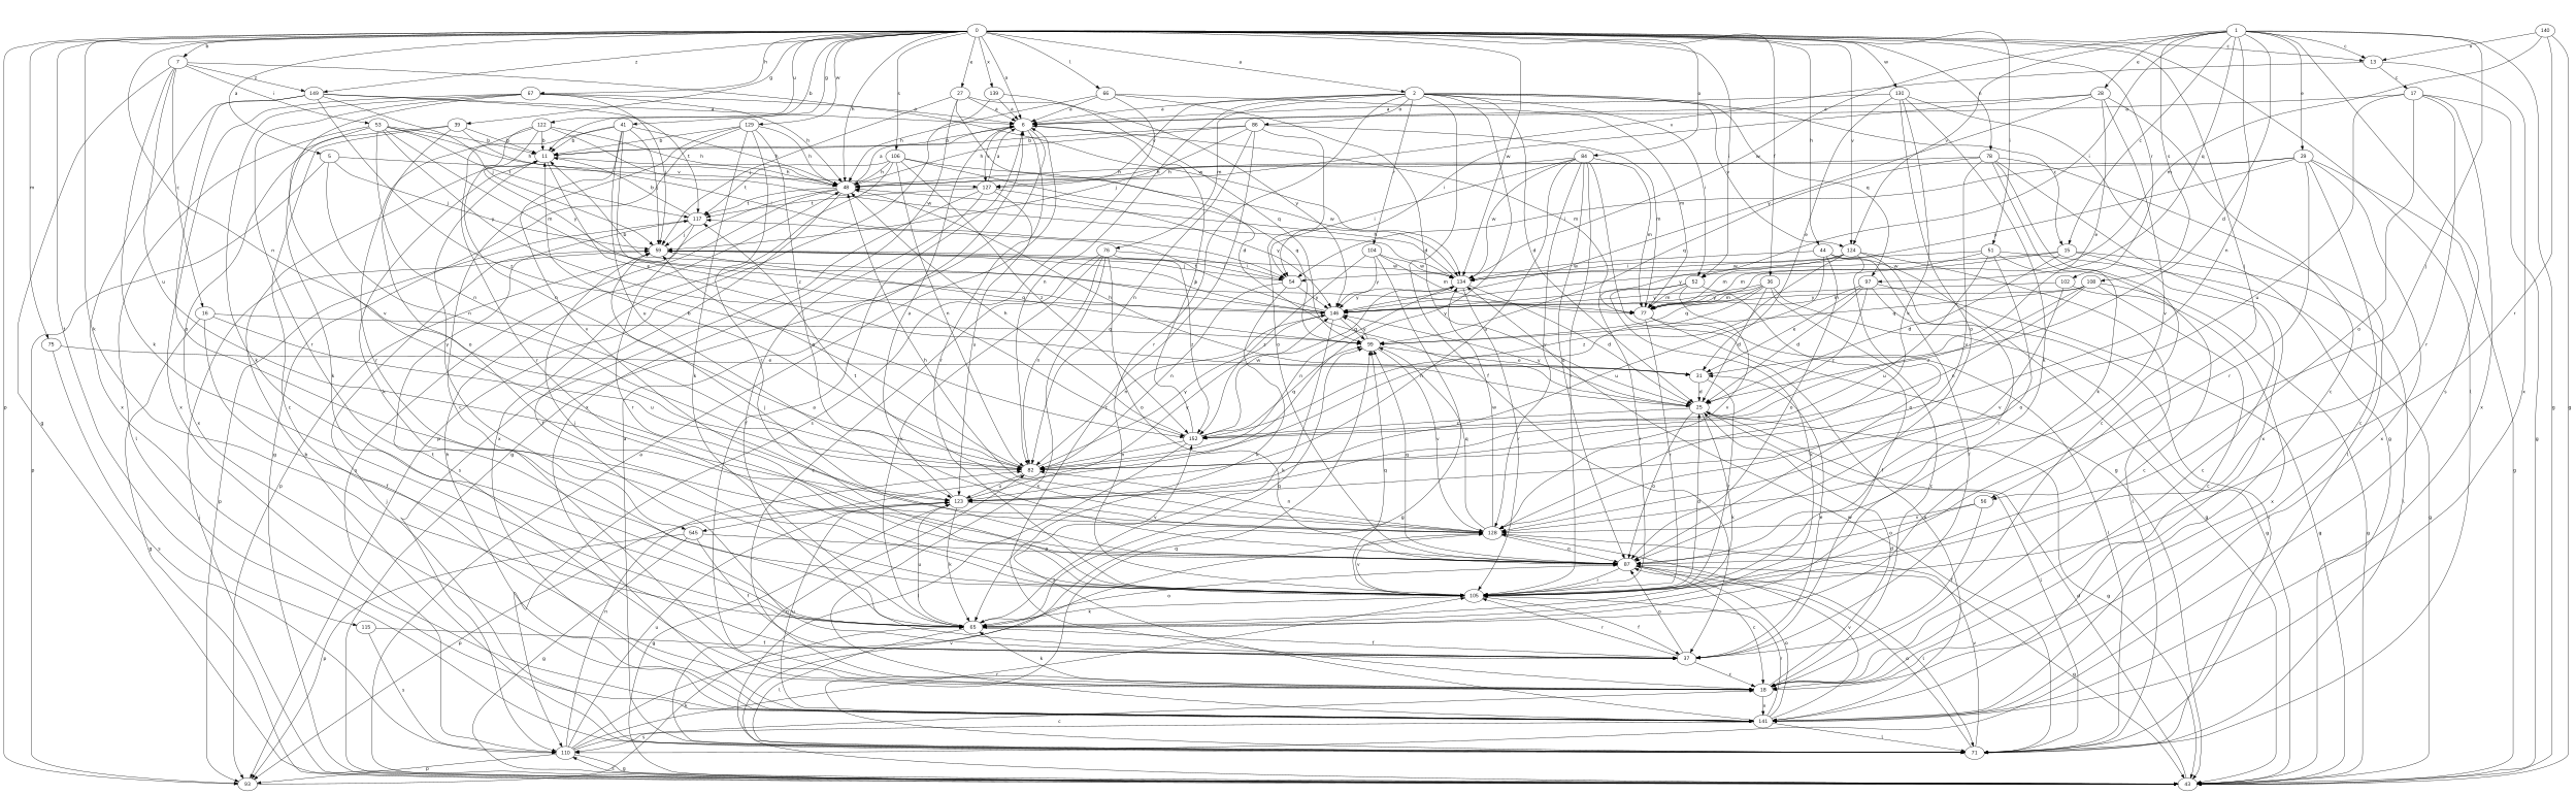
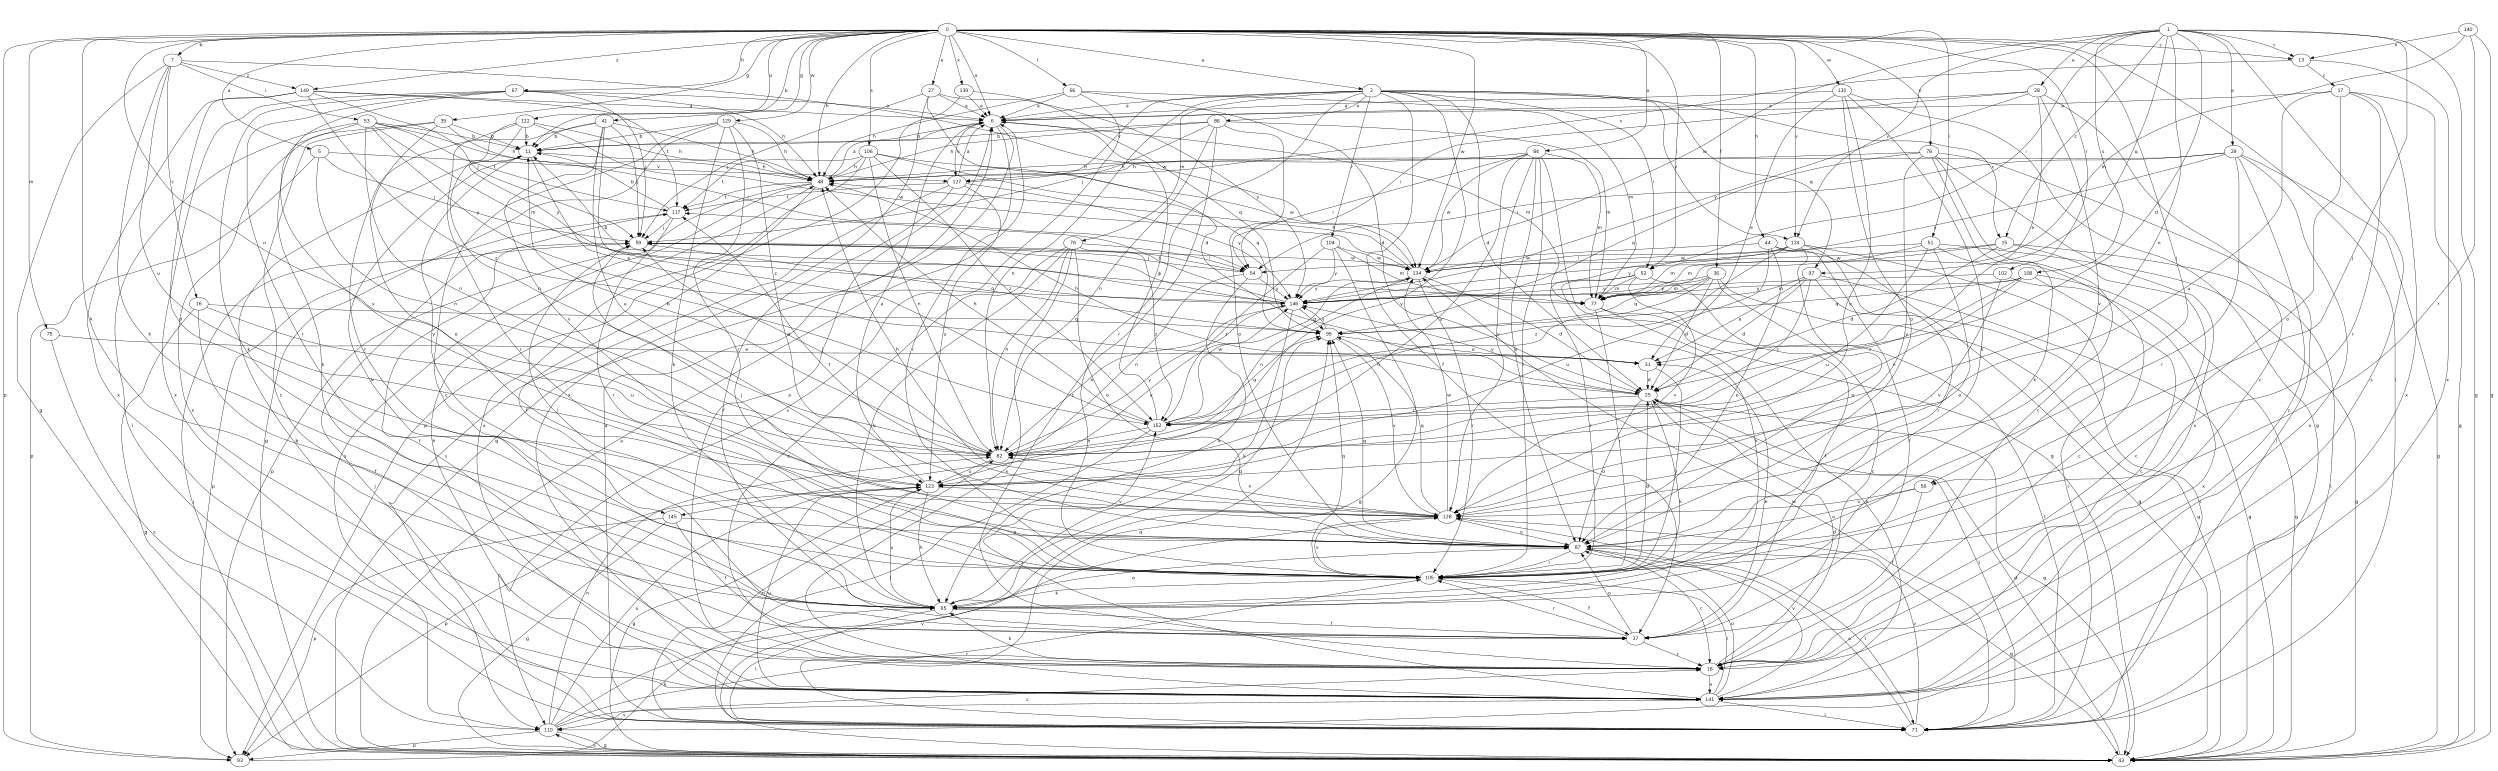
  strict digraph {
    fontname=Nunito
    node [fontname=Nunito]
    edge [fontname=Nunito]
    0
    2
    5
    6
    7
    11
    13
    27
    36
    39
    41
    44
    n13 [label=67]
    48
    51
    52
    56
    65
    66
    71
    75
    78
    82
    84
    93
    102
    106
-   115
    122
    124
    129
    130
    134
    139
    149
    15
    25
    97
    37
    76
    86
    104
    105
    127
-   145 [label=545]
+   145
    59
    43
    77
    16
    53
    123
    31
    17
    141
    146
    18
    99
    87
    54
    152
    128
    110
    117
    1
    28
    29
    108
    140
    0 -> 2 [label=a]
    0 -> 5 [label=a]
    0 -> 6 [label=a]
    0 -> 7 [label=b]
    0 -> 11 [label=b]
    0 -> 13 [label=c]
    0 -> 27 [label=e]
    0 -> 36 [label=f]
    0 -> 39 [label=g]
    0 -> 41 [label=g]
    0 -> 44 [label=h]
    0 -> n13 [label=h]
    0 -> 48 [label=h]
    0 -> 51 [label=i]
    0 -> 52 [label=i]
    0 -> 56 [label=j]
    0 -> 65 [label=k]
    0 -> 66 [label=l]
    0 -> 71 [label=l]
    0 -> 75 [label=m]
    0 -> 78 [label=n]
    0 -> 82 [label=n]
    0 -> 84 [label=o]
    0 -> 93 [label=p]
    0 -> 102 [label=r]
    0 -> 106 [label=s]
-   0 -> 115 [label=t]
    0 -> 122 [label=u]
    0 -> 124 [label=v]
    0 -> 129 [label=w]
    0 -> 130 [label=w]
    0 -> 134 [label=w]
    0 -> 139 [label=x]
    0 -> 149 [label=z]
    2 -> 6 [label=a]
    2 -> 52 [label=i]
    2 -> 82 [label=n]
    2 -> 124 [label=v]
    2 -> 15 [label=c]
    2 -> 25 [label=d]
    2 -> 97 [label=q]
    2 -> 37 [label=f]
    2 -> 76 [label=m]
    2 -> 86 [label=o]
    2 -> 104 [label=r]
    2 -> 105 [label=r]
    2 -> 127 [label=v]
    2 -> 145 [label=y]
    5 -> 82 [label=n]
    5 -> 93 [label=p]
    5 -> 127 [label=v]
    5 -> 59 [label=j]
    6 -> 11 [label=b]
    6 -> 105 [label=r]
    6 -> 127 [label=v]
    6 -> 43 [label=g]
    6 -> 77 [label=m]
    7 -> 65 [label=k]
    7 -> 134 [label=w]
    7 -> 149 [label=z]
    7 -> 43 [label=g]
    7 -> 16 [label=c]
    7 -> 53 [label=i]
    7 -> 123 [label=u]
    11 -> 48 [label=h]
    11 -> 65 [label=k]
    11 -> 145 [label=y]
    11 -> 31 [label=e]
    13 -> 127 [label=v]
    13 -> 17 [label=c]
    13 -> 141 [label=x]
    27 -> 6 [label=a]
    27 -> 25 [label=d]
    27 -> 59 [label=j]
    27 -> 141 [label=x]
    27 -> 146 [label=y]
    36 -> 82 [label=n]
    36 -> 25 [label=d]
    36 -> 43 [label=g]
    36 -> 77 [label=m]
    36 -> 146 [label=y]
    36 -> 18 [label=c]
    36 -> 99 [label=q]
    39 -> 11 [label=b]
    39 -> 141 [label=x]
    39 -> 18 [label=c]
    39 -> 87 [label=o]
    39 -> 54 [label=i]
    41 -> 11 [label=b]
    41 -> 48 [label=h]
    41 -> 105 [label=r]
    41 -> 59 [label=j]
    41 -> 123 [label=u]
    41 -> 152 [label=z]
    41 -> 128 [label=v]
    44 -> 134 [label=w]
    44 -> 37 [label=f]
    44 -> 43 [label=g]
    44 -> 123 [label=u]
    44 -> 87 [label=o]
    n13 -> 6 [label=a]
    n13 -> 48 [label=h]
    n13 -> 65 [label=k]
    n13 -> 105 [label=r]
    n13 -> 59 [label=j]
    n13 -> 141 [label=x]
    n13 -> 128 [label=v]
    48 -> 6 [label=a]
    48 -> 93 [label=p]
    48 -> 37 [label=f]
    48 -> 110 [label=s]
    48 -> 117 [label=t]
    51 -> 134 [label=w]
    51 -> 43 [label=g]
    51 -> 123 [label=u]
    51 -> 146 [label=y]
    51 -> 18 [label=c]
    51 -> 87 [label=o]
    52 -> 65 [label=k]
    52 -> 37 [label=f]
    52 -> 105 [label=r]
    52 -> 77 [label=m]
    52 -> 128 [label=v]
    56 -> 37 [label=f]
    56 -> 87 [label=o]
    56 -> 128 [label=v]
    65 -> 71 [label=l]
    65 -> 37 [label=f]
    65 -> 123 [label=u]
    65 -> 99 [label=q]
    65 -> 87 [label=o]
    66 -> 6 [label=a]
    66 -> 48 [label=h]
    66 -> 25 [label=d]
    66 -> 77 [label=m]
    66 -> 110 [label=s]
    71 -> 6 [label=a]
    71 -> 11 [label=b]
    71 -> 82 [label=n]
    71 -> 134 [label=w]
    71 -> 59 [label=j]
    71 -> 99 [label=q]
    71 -> 87 [label=o]
    71 -> 128 [label=v]
    75 -> 31 [label=e]
    75 -> 110 [label=s]
    78 -> 48 [label=h]
    78 -> 65 [label=k]
    78 -> 71 [label=l]
    78 -> 141 [label=x]
    78 -> 18 [label=c]
    78 -> 99 [label=q]
    78 -> 128 [label=v]
    82 -> 11 [label=b]
    82 -> 59 [label=j]
    82 -> 123 [label=u]
    82 -> 146 [label=y]
    84 -> 48 [label=h]
    84 -> 134 [label=w]
    84 -> 105 [label=r]
    84 -> 43 [label=g]
    84 -> 77 [label=m]
    84 -> 123 [label=u]
    84 -> 87 [label=o]
    84 -> 54 [label=i]
    84 -> 128 [label=v]
    93 -> 65 [label=k]
    102 -> 141 [label=x]
    102 -> 146 [label=y]
    102 -> 128 [label=v]
    106 -> 48 [label=h]
    106 -> 82 [label=n]
    106 -> 134 [label=w]
    106 -> 141 [label=x]
    106 -> 99 [label=q]
    106 -> 152 [label=z]
    106 -> 117 [label=t]
-   115 -> 37 [label=f]
-   115 -> 110 [label=s]
    122 -> 11 [label=b]
    122 -> 48 [label=h]
    122 -> 82 [label=n]
    122 -> 134 [label=w]
    122 -> 105 [label=r]
    122 -> 146 [label=y]
    124 -> 71 [label=l]
    124 -> 105 [label=r]
    124 -> 77 [label=m]
    124 -> 87 [label=o]
    124 -> 54 [label=i]
    124 -> 152 [label=z]
    129 -> 11 [label=b]
    129 -> 48 [label=h]
    129 -> 65 [label=k]
    129 -> 105 [label=r]
    129 -> 43 [label=g]
    129 -> 18 [label=c]
    129 -> 87 [label=o]
    130 -> 6 [label=a]
    130 -> 65 [label=k]
    130 -> 43 [label=g]
    130 -> 31 [label=e]
    130 -> 87 [label=o]
    130 -> 128 [label=v]
    134 -> 48 [label=h]
    134 -> 82 [label=n]
    134 -> 25 [label=d]
    134 -> 105 [label=r]
    134 -> 146 [label=y]
    139 -> 6 [label=a]
    139 -> 93 [label=p]
    139 -> 99 [label=q]
    149 -> 6 [label=a]
    149 -> 59 [label=j]
    149 -> 141 [label=x]
    149 -> 87 [label=o]
    149 -> 152 [label=z]
    149 -> 117 [label=t]
    15 -> 71 [label=l]
    15 -> 134 [label=w]
    15 -> 25 [label=d]
    15 -> 77 [label=m]
    15 -> 18 [label=c]
    25 -> 48 [label=h]
    25 -> 65 [label=k]
    25 -> 71 [label=l]
    25 -> 43 [label=g]
    25 -> 146 [label=y]
    25 -> 87 [label=o]
    25 -> 152 [label=z]
    97 -> 71 [label=l]
    97 -> 25 [label=d]
    97 -> 43 [label=g]
    97 -> 77 [label=m]
    97 -> 31 [label=e]
    97 -> 152 [label=z]
    37 -> 105 [label=r]
    37 -> 31 [label=e]
    37 -> 18 [label=c]
    37 -> 87 [label=o]
    76 -> 65 [label=k]
    76 -> 82 [label=n]
    76 -> 141 [label=x]
    76 -> 18 [label=c]
    76 -> 87 [label=o]
    76 -> 54 [label=i]
    76 -> 152 [label=z]
    86 -> 11 [label=b]
    86 -> 48 [label=h]
    86 -> 82 [label=n]
    86 -> 59 [label=j]
    86 -> 77 [label=m]
    86 -> 18 [label=c]
    86 -> 87 [label=o]
    104 -> 134 [label=w]
    104 -> 43 [label=g]
    104 -> 77 [label=m]
    104 -> 146 [label=y]
    104 -> 152 [label=z]
    105 -> 65 [label=k]
    105 -> 25 [label=d]
    105 -> 37 [label=f]
    105 -> 59 [label=j]
    105 -> 99 [label=q]
    105 -> 128 [label=v]
    127 -> 6 [label=a]
    127 -> 37 [label=f]
    127 -> 123 [label=u]
    127 -> 146 [label=y]
    127 -> 110 [label=s]
    127 -> 117 [label=t]
    145 -> 93 [label=p]
    145 -> 37 [label=f]
    145 -> 43 [label=g]
    145 -> 87 [label=o]
    59 -> 134 [label=w]
    59 -> 99 [label=q]
    59 -> 54 [label=i]
    43 -> 6 [label=a]
    43 -> 25 [label=d]
    43 -> 59 [label=j]
    43 -> 110 [label=s]
    77 -> 71 [label=l]
    77 -> 105 [label=r]
    77 -> 141 [label=x]
    16 -> 37 [label=f]
    16 -> 43 [label=g]
    16 -> 123 [label=u]
    16 -> 99 [label=q]
    53 -> 11 [label=b]
    53 -> 48 [label=h]
    53 -> 65 [label=k]
    53 -> 71 [label=l]
    53 -> 82 [label=n]
    53 -> 77 [label=m]
    53 -> 146 [label=y]
    53 -> 117 [label=t]
    123 -> 6 [label=a]
    123 -> 65 [label=k]
    123 -> 93 [label=p]
    123 -> 43 [label=g]
    123 -> 146 [label=y]
    123 -> 128 [label=v]
    31 -> 25 [label=d]
    31 -> 105 [label=r]
    17 -> 6 [label=a]
    17 -> 105 [label=r]
    17 -> 43 [label=g]
    17 -> 123 [label=u]
    17 -> 141 [label=x]
    17 -> 87 [label=o]
    141 -> 48 [label=h]
    141 -> 71 [label=l]
    141 -> 105 [label=r]
    141 -> 123 [label=u]
    141 -> 87 [label=o]
    141 -> 152 [label=z]
    141 -> 128 [label=v]
    141 -> 110 [label=s]
    146 -> 11 [label=b]
    146 -> 65 [label=k]
    146 -> 82 [label=n]
    146 -> 59 [label=j]
    146 -> 99 [label=q]
    146 -> 117 [label=t]
    18 -> 6 [label=a]
    18 -> 65 [label=k]
    18 -> 25 [label=d]
    18 -> 141 [label=x]
    18 -> 117 [label=t]
    99 -> 31 [label=e]
    99 -> 146 [label=y]
    99 -> 128 [label=v]
    87 -> 71 [label=l]
    87 -> 105 [label=r]
    87 -> 59 [label=j]
    87 -> 43 [label=g]
    87 -> 18 [label=c]
    87 -> 99 [label=q]
    54 -> 65 [label=k]
    54 -> 82 [label=n]
    54 -> 59 [label=j]
    54 -> 146 [label=y]
    152 -> 6 [label=a]
    152 -> 48 [label=h]
    152 -> 71 [label=l]
    152 -> 82 [label=n]
    152 -> 134 [label=w]
    152 -> 99 [label=q]
    128 -> 48 [label=h]
    128 -> 82 [label=n]
    128 -> 134 [label=w]
    128 -> 99 [label=q]
    128 -> 87 [label=o]
    128 -> 117 [label=t]
    110 -> 82 [label=n]
    110 -> 93 [label=p]
    110 -> 105 [label=r]
    110 -> 43 [label=g]
    110 -> 123 [label=u]
    110 -> 18 [label=c]
    110 -> 128 [label=v]
    117 -> 11 [label=b]
    117 -> 93 [label=p]
    117 -> 105 [label=r]
    117 -> 59 [label=j]
    1 -> 13 [label=c]
    1 -> 52 [label=i]
    1 -> 56 [label=j]
    1 -> 82 [label=n]
    1 -> 124 [label=v]
    1 -> 134 [label=w]
    1 -> 15 [label=c]
    1 -> 25 [label=d]
    1 -> 97 [label=q]
    1 -> 43 [label=g]
    1 -> 110 [label=s]
    1 -> 28 [label=e]
    1 -> 29 [label=e]
    1 -> 108 [label=s]
    28 -> 6 [label=a]
    28 -> 31 [label=e]
    28 -> 146 [label=y]
    28 -> 18 [label=c]
    28 -> 54 [label=i]
    28 -> 128 [label=v]
    29 -> 48 [label=h]
    29 -> 105 [label=r]
    29 -> 43 [label=g]
    29 -> 141 [label=x]
    29 -> 146 [label=y]
    29 -> 18 [label=c]
    29 -> 54 [label=i]
    108 -> 82 [label=n]
    108 -> 43 [label=g]
    108 -> 146 [label=y]
    108 -> 18 [label=c]
    108 -> 99 [label=q]
    108 -> 152 [label=z]
    140 -> 13 [label=x]
    140 -> 105 [label=r]
    140 -> 43 [label=g]
    140 -> 77 [label=m]
  }
